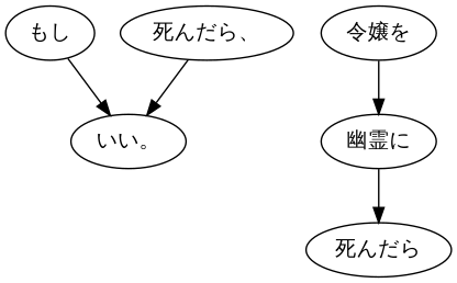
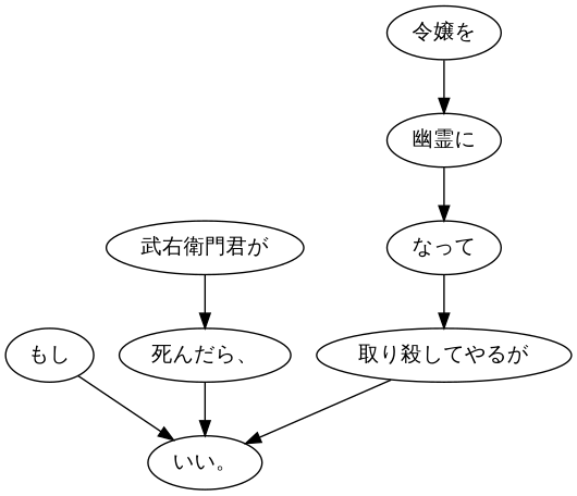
  digraph {
    n1 [label="もし"]
    n2 [label="いい。"]
    n3 [label="死んだら、"]
+   n4 [label="武右衛門君が"]
    n5 [label="幽霊に"]
-   n6 [label="死んだら"]
+   n6 [label="なって"]
+   n7 [label="取り殺してやるが"]
    n8 [label="令嬢を"]
    n1 -> n2
    n3 -> n2
+   n4 -> n3
    n5 -> n6
+   n6 -> n7
+   n7 -> n2
    n8 -> n5
  }
